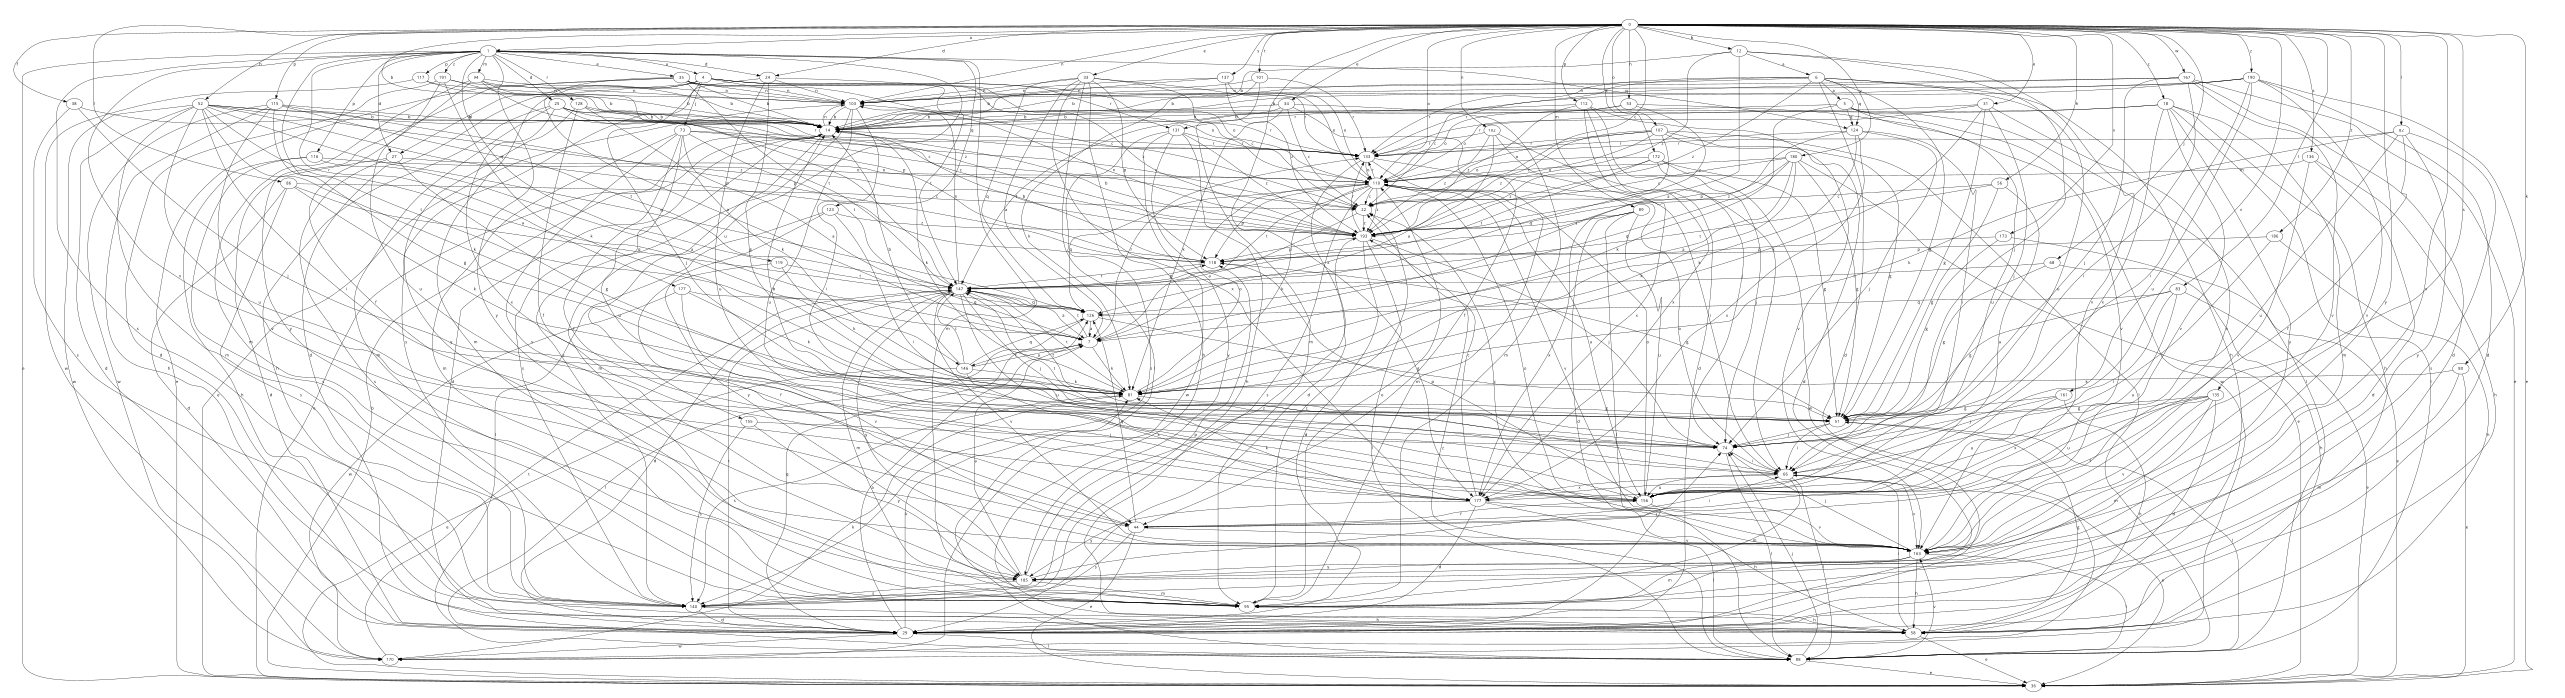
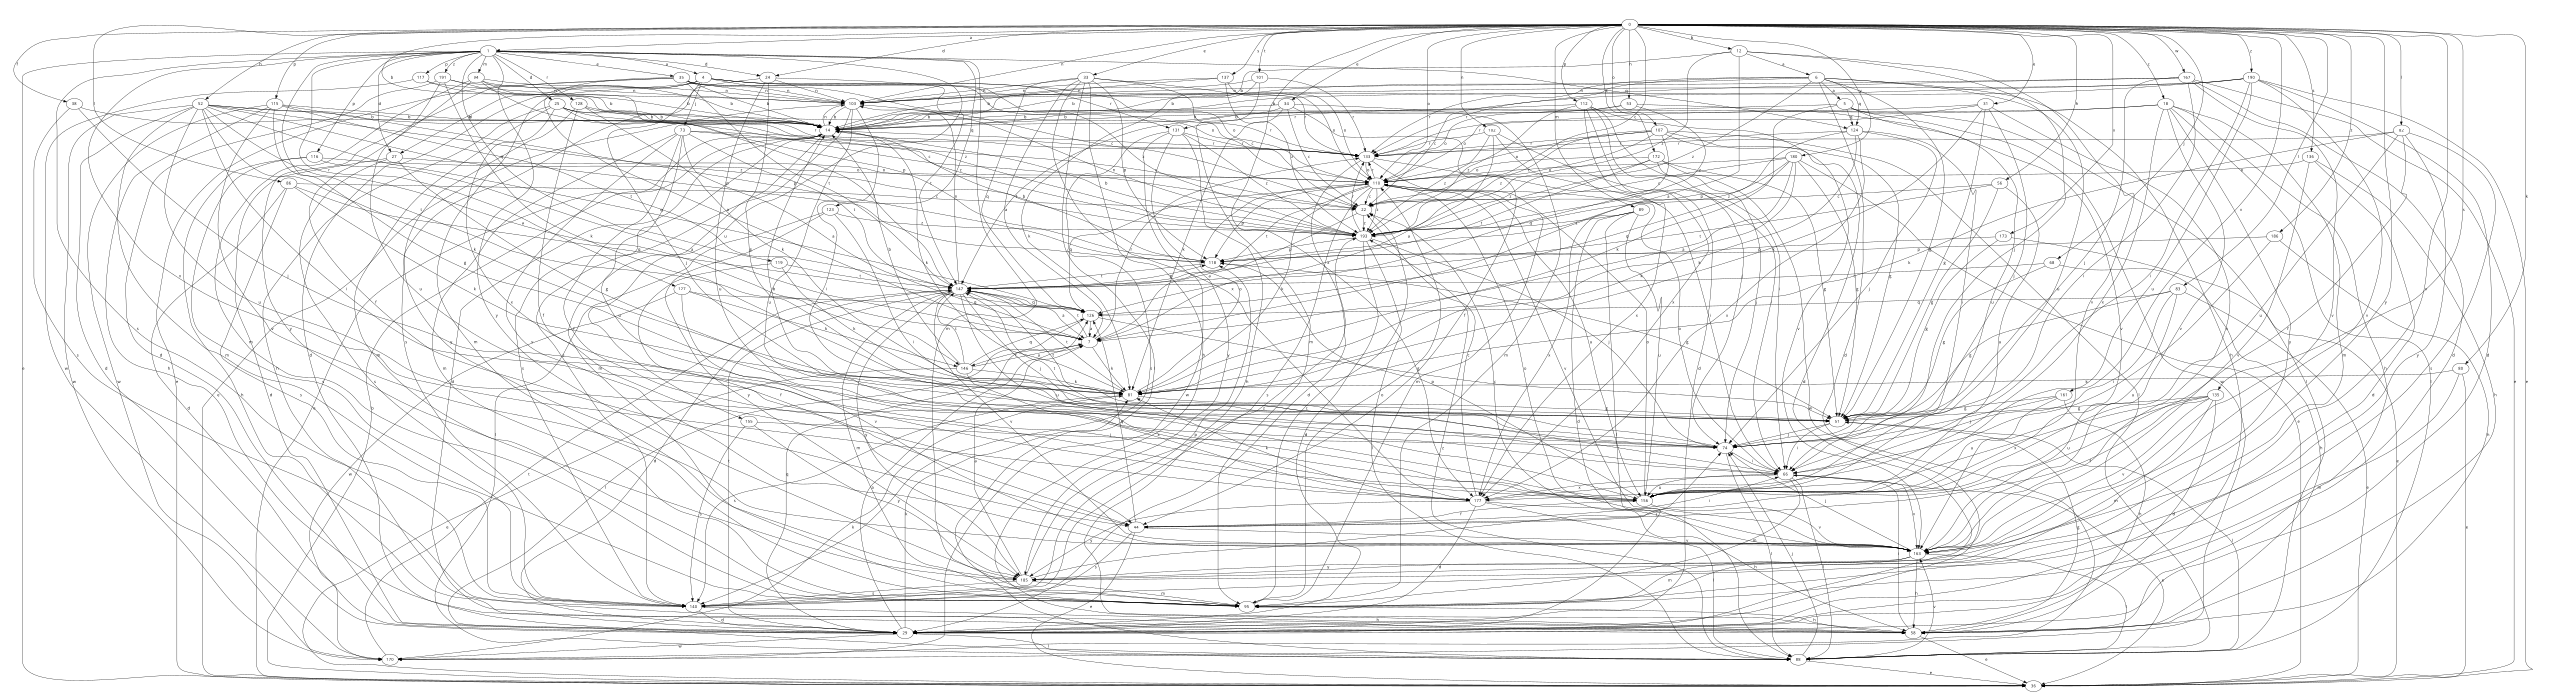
  strict digraph {
    fontname="Open Sans"
    node [fontname="Open Sans"]
    edge [fontname="Open Sans"]
    0
    1
    12
    14
    18
    22
    24
    31
    33
    34
    38
    52
    53
    56
    68
    80
    82
    83
    86
    89
    102
    103
    107
    110
    112
    115
    135
    136
    137
    n30 [label=101]
    161
    163
    167
    172
    173
    177
    180
    185
    186
    190
    4
    25
    27
    35
    36
    94
    95
    116
    117
    119
    123
    124
    127
    128
    140
    146
    155
    191
    74
    193
    6
    7
    29
    81
    133
    88
    58
    156
    51
    147
    126
    118
    44
    170
    66
    73
    131
    5
    0 -> 1 [label=a]
    0 -> 12 [label=b]
    0 -> 14 [label=b]
    0 -> 18 [label=c]
    0 -> 22 [label=c]
    0 -> 24 [label=d]
    0 -> 31 [label=e]
    0 -> 33 [label=e]
    0 -> 34 [label=e]
    0 -> 38 [label=f]
    0 -> 52 [label=h]
    0 -> 53 [label=h]
    0 -> 56 [label=h]
    0 -> 68 [label=j]
    0 -> 80 [label=k]
    0 -> 82 [label=l]
    0 -> 83 [label=l]
    0 -> 86 [label=l]
    0 -> 89 [label=m]
    0 -> 102 [label=n]
    0 -> 103 [label=n]
    0 -> 107 [label=o]
    0 -> 110 [label=o]
    0 -> 112 [label=p]
    0 -> 115 [label=p]
    0 -> 135 [label=s]
    0 -> 136 [label=s]
    0 -> 137 [label=s]
    0 -> n30 [label=t]
    0 -> 161 [label=v]
    0 -> 163 [label=v]
    0 -> 167 [label=w]
    0 -> 172 [label=x]
    0 -> 173 [label=x]
    0 -> 177 [label=x]
    0 -> 180 [label=y]
    0 -> 185 [label=y]
    0 -> 186 [label=z]
    0 -> 190 [label=z]
    1 -> 24 [label=d]
    1 -> 177 [label=x]
    1 -> 185 [label=y]
    1 -> 4 [label=a]
    1 -> 25 [label=d]
    1 -> 27 [label=d]
    1 -> 35 [label=e]
    1 -> 36 [label=e]
    1 -> 94 [label=m]
    1 -> 95 [label=m]
    1 -> 116 [label=p]
    1 -> 117 [label=p]
    1 -> 119 [label=q]
    1 -> 123 [label=q]
    1 -> 124 [label=q]
    1 -> 127 [label=r]
    1 -> 128 [label=r]
    1 -> 140 [label=s]
    1 -> 146 [label=t]
    1 -> 155 [label=u]
    1 -> 191 [label=z]
    12 -> 14 [label=b]
    12 -> 163 [label=v]
    12 -> 74 [label=j]
    12 -> 193 [label=z]
    12 -> 6 [label=a]
    12 -> 7 [label=a]
    14 -> 103 [label=n]
    14 -> 36 [label=e]
    14 -> 95 [label=m]
    14 -> 140 [label=s]
    14 -> 29 [label=d]
    14 -> 81 [label=k]
    14 -> 133 [label=r]
    18 -> 14 [label=b]
    18 -> 163 [label=v]
    18 -> 177 [label=x]
    18 -> 185 [label=y]
    18 -> 95 [label=m]
    18 -> 133 [label=r]
    18 -> 88 [label=l]
    18 -> 58 [label=h]
    22 -> 193 [label=z]
    22 -> 7 [label=a]
    24 -> 103 [label=n]
    24 -> 140 [label=s]
    24 -> 156 [label=u]
    24 -> 51 [label=g]
    24 -> 147 [label=t]
    31 -> 14 [label=b]
    31 -> 110 [label=o]
    31 -> 163 [label=v]
    31 -> 74 [label=j]
    31 -> 81 [label=k]
    31 -> 51 [label=g]
    33 -> 22 [label=c]
    33 -> 103 [label=n]
    33 -> 110 [label=o]
    33 -> 177 [label=x]
    33 -> 7 [label=a]
    33 -> 88 [label=l]
    33 -> 58 [label=h]
    33 -> 126 [label=q]
    33 -> 118 [label=p]
    34 -> 14 [label=b]
    34 -> 22 [label=c]
    34 -> 95 [label=m]
    34 -> 81 [label=k]
    34 -> 147 [label=t]
    34 -> 44 [label=f]
    38 -> 14 [label=b]
    38 -> 140 [label=s]
    38 -> 74 [label=j]
    52 -> 14 [label=b]
    52 -> 22 [label=c]
    52 -> 95 [label=m]
    52 -> 193 [label=z]
    52 -> 7 [label=a]
    52 -> 29 [label=d]
    52 -> 81 [label=k]
    52 -> 156 [label=u]
    52 -> 126 [label=q]
    52 -> 118 [label=p]
    52 -> 170 [label=w]
    52 -> 66 [label=i]
    53 -> 14 [label=b]
    53 -> 110 [label=o]
    53 -> 163 [label=v]
    53 -> 193 [label=z]
    56 -> 22 [label=c]
    56 -> 156 [label=u]
    56 -> 51 [label=g]
    56 -> 147 [label=t]
    68 -> 58 [label=h]
    68 -> 51 [label=g]
    68 -> 147 [label=t]
    80 -> 36 [label=e]
    80 -> 95 [label=m]
    80 -> 81 [label=k]
    82 -> 185 [label=y]
    82 -> 140 [label=s]
    82 -> 81 [label=k]
    82 -> 133 [label=r]
    82 -> 156 [label=u]
    82 -> 44 [label=f]
    83 -> 36 [label=e]
    83 -> 156 [label=u]
    83 -> 51 [label=g]
    83 -> 126 [label=q]
    83 -> 66 [label=i]
    86 -> 22 [label=c]
    86 -> 140 [label=s]
    86 -> 29 [label=d]
    86 -> 81 [label=k]
    86 -> 126 [label=q]
    89 -> 177 [label=x]
    89 -> 193 [label=z]
    89 -> 29 [label=d]
    89 -> 88 [label=l]
    89 -> 156 [label=u]
    102 -> 177 [label=x]
    102 -> 193 [label=z]
    102 -> 7 [label=a]
    102 -> 133 [label=r]
    102 -> 66 [label=i]
    103 -> 14 [label=b]
    103 -> 36 [label=e]
    103 -> 140 [label=s]
    103 -> 156 [label=u]
    103 -> 66 [label=i]
    107 -> 22 [label=c]
    107 -> 110 [label=o]
    107 -> 193 [label=z]
    107 -> 29 [label=d]
    107 -> 133 [label=r]
    107 -> 88 [label=l]
    107 -> 51 [label=g]
    107 -> 126 [label=q]
    110 -> 22 [label=c]
    110 -> 163 [label=v]
    110 -> 140 [label=s]
    110 -> 193 [label=z]
    110 -> 81 [label=k]
    110 -> 133 [label=r]
    110 -> 156 [label=u]
    110 -> 147 [label=t]
    110 -> 126 [label=q]
    110 -> 118 [label=p]
    112 -> 14 [label=b]
    112 -> 163 [label=v]
    112 -> 177 [label=x]
    112 -> 74 [label=j]
    112 -> 193 [label=z]
    112 -> 29 [label=d]
+   112 -> 66 [label=i]
    115 -> 14 [label=b]
    115 -> 163 [label=v]
    115 -> 58 [label=h]
    115 -> 51 [label=g]
    115 -> 147 [label=t]
    115 -> 118 [label=p]
    115 -> 170 [label=w]
    135 -> 163 [label=v]
    135 -> 177 [label=x]
    135 -> 95 [label=m]
    135 -> 29 [label=d]
    135 -> 156 [label=u]
    135 -> 51 [label=g]
    135 -> 44 [label=f]
-   136 -> 110 [label=m]
+   136 -> 110 [label=o]
    136 -> 163 [label=v]
    136 -> 29 [label=d]
    136 -> 58 [label=h]
    137 -> 14 [label=b]
    137 -> 103 [label=n]
    137 -> 110 [label=o]
    137 -> 193 [label=z]
    n30 -> 103 [label=n]
    n30 -> 95 [label=m]
    n30 -> 81 [label=k]
    n30 -> 133 [label=r]
    161 -> 74 [label=j]
    161 -> 58 [label=h]
    161 -> 156 [label=u]
    161 -> 51 [label=g]
    163 -> 22 [label=c]
    163 -> 110 [label=o]
    163 -> 185 [label=y]
    163 -> 95 [label=m]
    163 -> 74 [label=j]
    163 -> 88 [label=l]
    163 -> 58 [label=h]
    167 -> 14 [label=b]
    167 -> 103 [label=n]
    167 -> 163 [label=v]
    167 -> 36 [label=e]
    167 -> 74 [label=j]
    167 -> 29 [label=d]
    167 -> 66 [label=i]
    172 -> 110 [label=o]
    172 -> 74 [label=j]
    172 -> 193 [label=z]
    172 -> 51 [label=g]
    172 -> 147 [label=t]
    172 -> 170 [label=w]
    173 -> 36 [label=e]
    173 -> 51 [label=g]
    173 -> 118 [label=p]
    177 -> 22 [label=c]
    177 -> 185 [label=y]
    177 -> 29 [label=d]
    177 -> 81 [label=k]
    177 -> 88 [label=l]
    177 -> 58 [label=h]
    180 -> 22 [label=c]
    180 -> 110 [label=o]
    180 -> 36 [label=e]
    180 -> 193 [label=z]
    180 -> 7 [label=a]
    180 -> 81 [label=k]
    180 -> 51 [label=g]
    180 -> 126 [label=q]
    185 -> 95 [label=m]
    185 -> 140 [label=s]
    185 -> 74 [label=j]
    185 -> 193 [label=z]
    185 -> 7 [label=a]
    186 -> 58 [label=h]
    186 -> 118 [label=p]
    186 -> 66 [label=i]
    190 -> 14 [label=b]
    190 -> 103 [label=n]
    190 -> 163 [label=v]
    190 -> 36 [label=e]
    190 -> 29 [label=d]
    190 -> 133 [label=r]
    190 -> 156 [label=u]
    190 -> 66 [label=i]
    4 -> 103 [label=n]
    4 -> 110 [label=o]
    4 -> 27 [label=d]
    4 -> 95 [label=m]
    4 -> 74 [label=j]
    4 -> 193 [label=z]
    4 -> 29 [label=d]
    4 -> 73 [label=j]
    4 -> 131 [label=r]
    25 -> 14 [label=b]
    25 -> 177 [label=x]
    25 -> 95 [label=m]
    25 -> 193 [label=z]
    25 -> 133 [label=r]
    25 -> 58 [label=h]
    25 -> 147 [label=t]
    27 -> 110 [label=o]
    27 -> 140 [label=s]
    27 -> 29 [label=d]
    27 -> 51 [label=g]
    35 -> 14 [label=b]
    35 -> 22 [label=c]
    35 -> 103 [label=n]
    35 -> 110 [label=o]
    35 -> 185 [label=y]
    35 -> 36 [label=e]
    35 -> 7 [label=a]
    35 -> 133 [label=r]
    35 -> 147 [label=t]
    36 -> 14 [label=b]
    94 -> 14 [label=b]
    94 -> 103 [label=n]
    94 -> 95 [label=m]
    94 -> 193 [label=z]
    94 -> 118 [label=p]
    94 -> 44 [label=f]
    95 -> 22 [label=c]
    95 -> 110 [label=o]
    95 -> 58 [label=h]
    116 -> 110 [label=o]
    116 -> 140 [label=s]
    116 -> 7 [label=a]
    116 -> 58 [label=h]
    117 -> 14 [label=b]
    117 -> 103 [label=n]
    117 -> 170 [label=w]
    119 -> 81 [label=k]
    119 -> 147 [label=t]
    119 -> 44 [label=f]
    123 -> 185 [label=y]
    123 -> 193 [label=z]
    123 -> 88 [label=l]
    123 -> 66 [label=i]
    124 -> 177 [label=x]
    124 -> 74 [label=j]
    124 -> 81 [label=k]
    124 -> 133 [label=r]
    124 -> 118 [label=p]
    124 -> 66 [label=i]
    127 -> 163 [label=v]
-   127 -> 81 [label=k]
+   127 -> 146 [label=k]
    127 -> 126 [label=q]
    127 -> 170 [label=w]
    128 -> 14 [label=b]
    128 -> 185 [label=y]
    128 -> 81 [label=k]
    128 -> 133 [label=r]
    128 -> 44 [label=f]
    140 -> 29 [label=d]
    140 -> 58 [label=h]
    140 -> 118 [label=p]
    146 -> 14 [label=b]
    146 -> 177 [label=x]
    146 -> 36 [label=e]
    146 -> 7 [label=a]
    146 -> 81 [label=k]
    146 -> 147 [label=t]
    146 -> 126 [label=q]
    155 -> 185 [label=y]
    155 -> 140 [label=s]
    155 -> 74 [label=j]
    191 -> 14 [label=b]
    191 -> 103 [label=n]
    191 -> 29 [label=d]
    191 -> 81 [label=k]
    191 -> 156 [label=u]
    74 -> 14 [label=b]
    74 -> 88 [label=l]
    74 -> 147 [label=t]
    74 -> 66 [label=i]
    193 -> 14 [label=b]
    193 -> 103 [label=n]
    193 -> 74 [label=j]
    193 -> 29 [label=d]
    193 -> 133 [label=r]
    193 -> 88 [label=l]
    193 -> 118 [label=p]
    6 -> 14 [label=b]
    6 -> 22 [label=c]
    6 -> 124 [label=q]
    6 -> 193 [label=z]
    6 -> 29 [label=d]
    6 -> 133 [label=r]
    6 -> 58 [label=h]
    6 -> 156 [label=u]
    6 -> 51 [label=g]
    6 -> 5 [label=a]
    7 -> 146 [label=t]
    7 -> 81 [label=k]
    7 -> 133 [label=r]
    7 -> 147 [label=t]
    29 -> 7 [label=a]
    29 -> 81 [label=k]
    29 -> 88 [label=l]
    29 -> 147 [label=t]
    29 -> 126 [label=q]
    29 -> 170 [label=w]
    81 -> 110 [label=o]
    81 -> 140 [label=s]
    81 -> 51 [label=g]
    81 -> 147 [label=t]
    133 -> 110 [label=o]
    133 -> 95 [label=m]
    133 -> 29 [label=d]
    133 -> 66 [label=i]
    88 -> 163 [label=v]
    88 -> 36 [label=e]
    88 -> 74 [label=j]
    88 -> 193 [label=z]
    58 -> 36 [label=e]
    58 -> 51 [label=g]
    58 -> 66 [label=i]
    156 -> 110 [label=o]
    156 -> 163 [label=v]
    156 -> 118 [label=p]
    156 -> 44 [label=f]
    51 -> 74 [label=j]
    51 -> 88 [label=l]
    51 -> 147 [label=t]
    51 -> 66 [label=i]
    147 -> 103 [label=n]
    147 -> 163 [label=v]
    147 -> 185 [label=y]
    147 -> 95 [label=m]
    147 -> 74 [label=j]
    147 -> 7 [label=a]
    147 -> 29 [label=d]
    147 -> 156 [label=u]
    147 -> 126 [label=q]
    147 -> 118 [label=p]
    126 -> 7 [label=a]
    126 -> 88 [label=l]
    126 -> 51 [label=g]
    118 -> 14 [label=b]
    118 -> 51 [label=g]
    118 -> 147 [label=t]
    44 -> 163 [label=v]
    44 -> 36 [label=e]
    44 -> 140 [label=s]
    44 -> 126 [label=q]
    44 -> 66 [label=i]
    170 -> 81 [label=k]
    170 -> 147 [label=t]
    66 -> 110 [label=o]
    66 -> 163 [label=v]
    66 -> 177 [label=x]
    66 -> 36 [label=e]
    66 -> 95 [label=m]
    66 -> 88 [label=l]
    66 -> 156 [label=u]
    73 -> 22 [label=c]
    73 -> 163 [label=v]
    73 -> 95 [label=m]
    73 -> 7 [label=a]
    73 -> 133 [label=r]
    73 -> 156 [label=u]
    73 -> 147 [label=t]
    73 -> 44 [label=f]
    131 -> 185 [label=y]
    131 -> 140 [label=s]
    131 -> 193 [label=z]
    131 -> 133 [label=r]
    131 -> 58 [label=h]
    131 -> 170 [label=w]
    5 -> 124 [label=q]
    5 -> 81 [label=k]
    5 -> 88 [label=l]
    5 -> 156 [label=u]
    5 -> 170 [label=w]
    5 -> 131 [label=r]
  }
